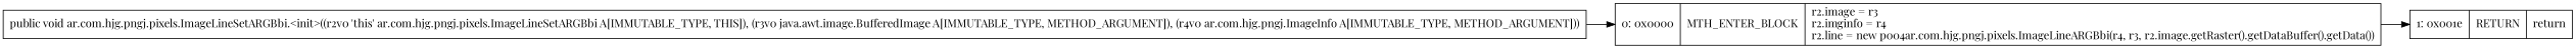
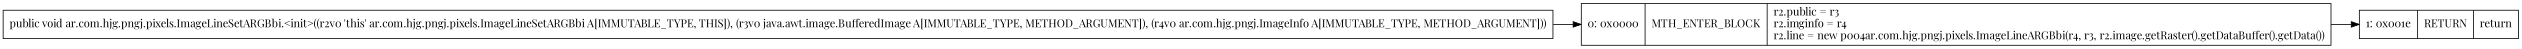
  digraph {
    rankdir=LR
    fontname="Playfair Display"
    node [shape=record fontname="Playfair Display"]
    edge [fontname="Playfair Display"]
-   n1 [label="{0\:\ 0x0000|MTH_ENTER_BLOCK\l|r2.image = r3\lr2.imginfo = r4\lr2.line = new p004ar.com.hjg.pngj.pixels.ImageLineARGBbi(r4, r3, r2.image.getRaster().getDataBuffer().getData())\l}"]
+   n1 [label="{0\:\ 0x0000|MTH_ENTER_BLOCK\l|r2.public = r3\lr2.imginfo = r4\lr2.line = new p004ar.com.hjg.pngj.pixels.ImageLineARGBbi(r4, r3, r2.image.getRaster().getDataBuffer().getData())\l}"]
    n2 [label="{1\:\ 0x001e|RETURN\l|return\l}"]
    n3 [label="{public void ar.com.hjg.pngj.pixels.ImageLineSetARGBbi.\<init\>((r2v0 'this' ar.com.hjg.pngj.pixels.ImageLineSetARGBbi A[IMMUTABLE_TYPE, THIS]), (r3v0 java.awt.image.BufferedImage A[IMMUTABLE_TYPE, METHOD_ARGUMENT]), (r4v0 ar.com.hjg.pngj.ImageInfo A[IMMUTABLE_TYPE, METHOD_ARGUMENT])) }"]
    n1 -> n2
    n3 -> n1
  }
